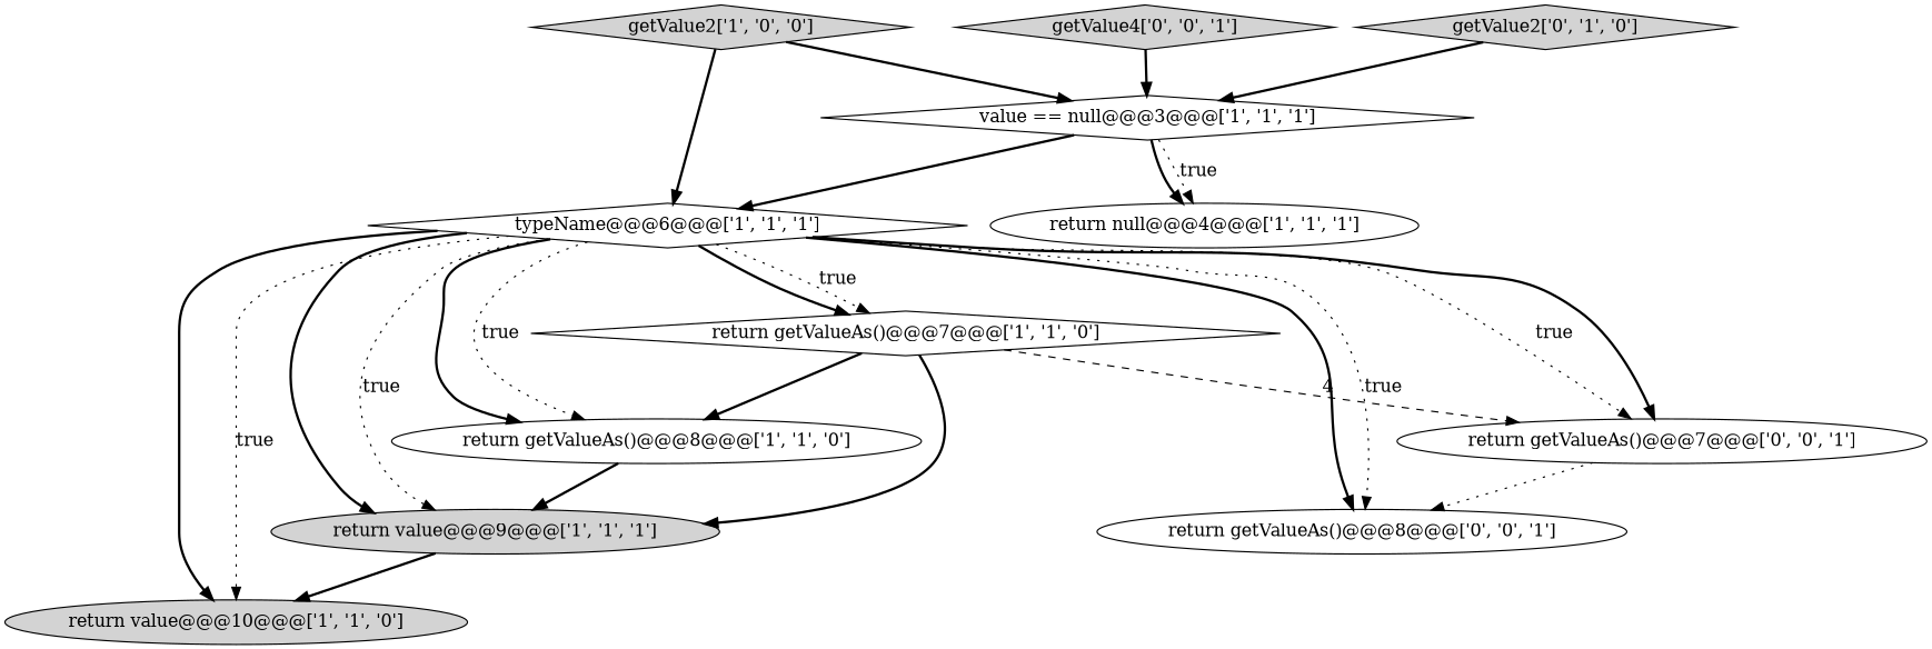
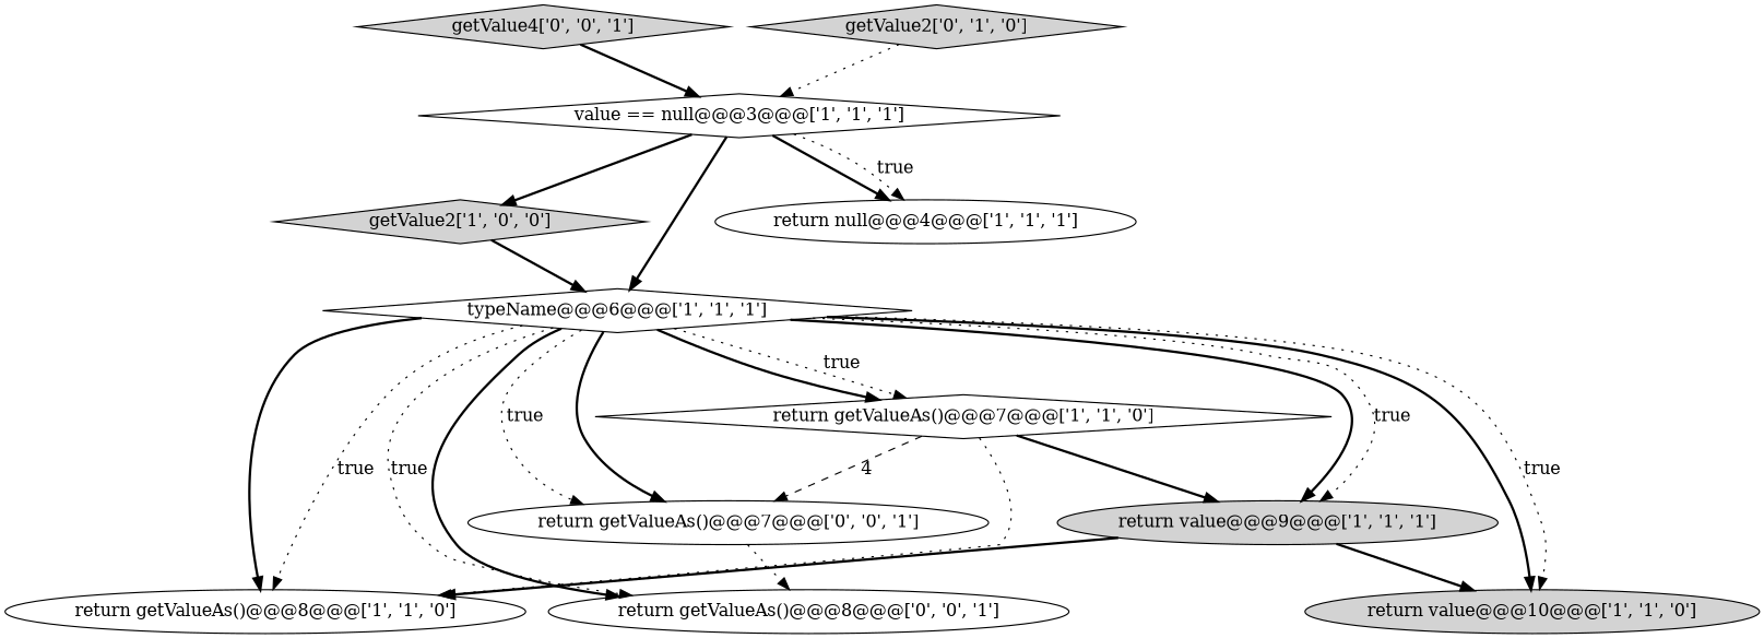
  digraph {
    node [fillcolor=white shape=diamond style=filled]
    edge [style=bold]
    n1 [fillcolor=lightgray label="getValue2['1', '0', '0']"]
    n2 [label="value == null@@@3@@@['1', '1', '1']"]
    n3 [label="typeName@@@6@@@['1', '1', '1']"]
    n4 [label="return null@@@4@@@['1', '1', '1']" shape=ellipse]
    n5 [label="return getValueAs()@@@8@@@['1', '1', '0']" shape=ellipse]
    n6 [label="return getValueAs()@@@7@@@['1', '1', '0']"]
    n7 [label="return getValueAs()@@@7@@@['0', '0', '1']" shape=ellipse]
    n8 [label="return getValueAs()@@@8@@@['0', '0', '1']" shape=ellipse]
    n9 [fillcolor=lightgray label="return value@@@10@@@['1', '1', '0']" shape=ellipse]
    n10 [fillcolor=lightgray label="return value@@@9@@@['1', '1', '1']" shape=ellipse]
    n11 [fillcolor=lightgray label="getValue4['0', '0', '1']"]
    n12 [fillcolor=lightgray label="getValue2['0', '1', '0']"]
-   n1 -> n2
+   n2 -> n1
    n1 -> n3
    n2 -> n3
    n2 -> n4
    n2 -> n4 [label=true style=dotted]
    n3 -> n5
    n3 -> n5 [label=true style=dotted]
    n3 -> n6
    n3 -> n6 [label=true style=dotted]
    n3 -> n7 [label=true style=dotted]
    n3 -> n7
    n3 -> n8
    n3 -> n8 [label=true style=dotted]
    n3 -> n9
    n3 -> n9 [label=true style=dotted]
    n3 -> n10
    n3 -> n10 [label=true style=dotted]
-   n5 -> n10
-   n6 -> n5
+   n10 -> n5
+   n6 -> n5 [style=dotted]
    n6 -> n7 [label=4 style=dashed]
    n6 -> n10
    n7 -> n8 [style=dotted]
    n10 -> n9
    n11 -> n2
-   n12 -> n2
+   n12 -> n2 [style=dotted]
  }
